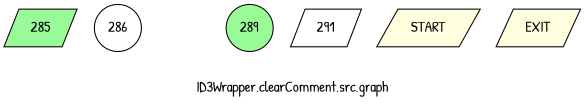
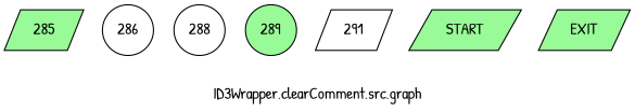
  digraph {
    label="ID3Wrapper.clearComment.src.graph"
    fontname="Patrick Hand"
    node [style=filled fillcolor=white shape=parallelogram fontname="Patrick Hand"]
    n1 [label=285 fillcolor=palegreen]
    n2 [label=286 shape=circle]
+   n3 [label=288 shape=circle]
    n4 [label=289 fillcolor=palegreen shape=circle]
    n5 [label=291]
-   n6 [label=START fillcolor=lightyellow]
-   n7 [label=EXIT fillcolor=lightyellow]
+   n6 [label=START fillcolor=palegreen]
+   n7 [label=EXIT fillcolor=palegreen]
  }
